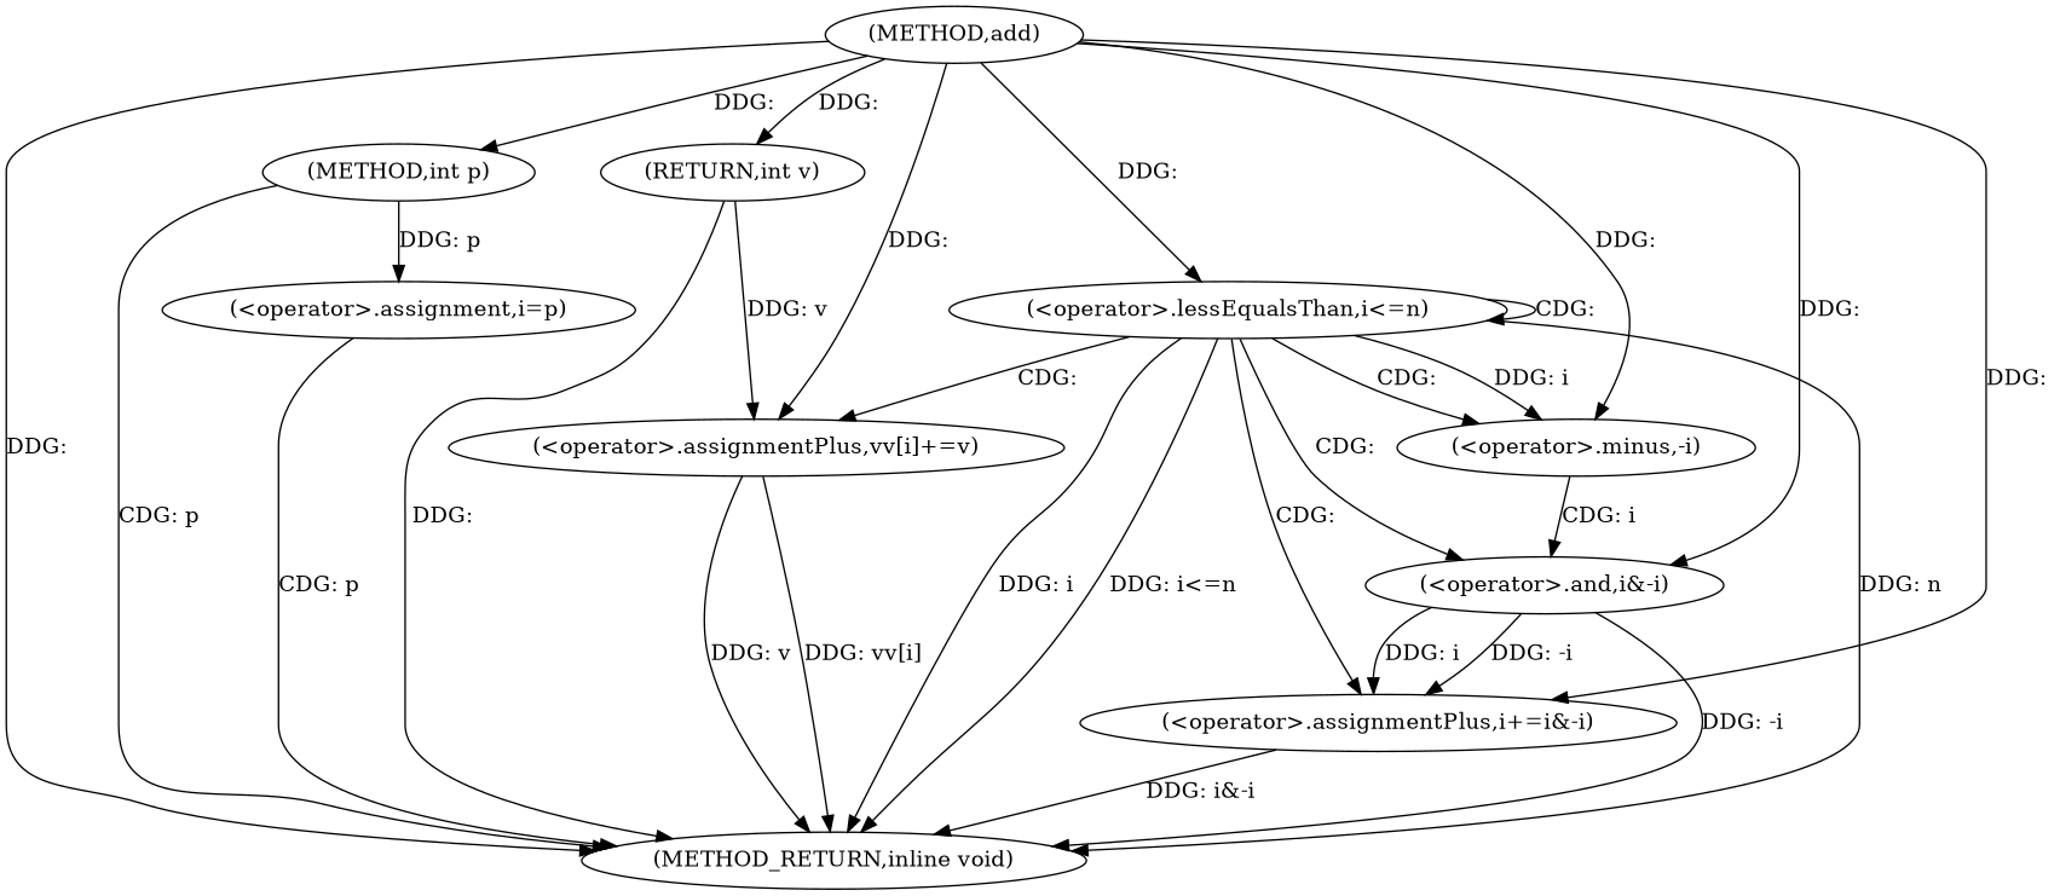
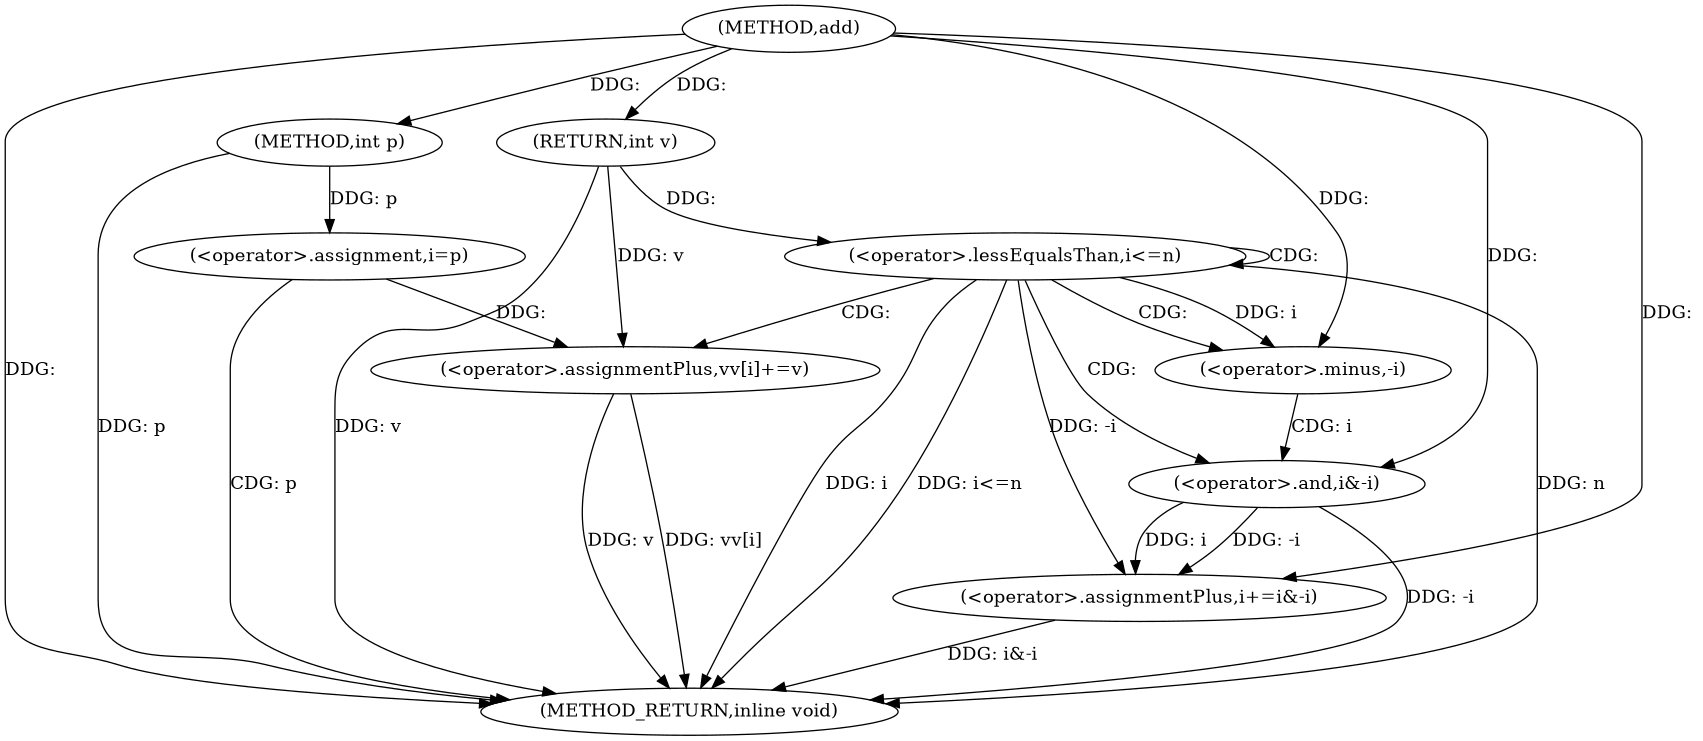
  digraph {
    n1 [label="(METHOD,add)"]
    n2 [label="(METHOD,int p)"]
    n3 [label="(RETURN,int v)"]
    n4 [label="(<operator>.lessEqualsThan,i<=n)"]
    n5 [label="(<operator>.assignmentPlus,i+=i&-i)"]
    n6 [label="(<operator>.assignmentPlus,vv[i]+=v)"]
    n7 [label="(<operator>.and,i&-i)"]
    n8 [label="(<operator>.minus,-i)"]
    n9 [label="(METHOD_RETURN,inline void)"]
    n10 [label="(<operator>.assignment,i=p)"]
    n1 -> n2 [label="DDG: "]
    n1 -> n3 [label="DDG: "]
-   n1 -> n4 [label="DDG: "]
+   n3 -> n4 [label="DDG: "]
    n1 -> n5 [label="DDG: "]
-   n1 -> n6 [label="DDG: "]
+   n10 -> n6 [label="DDG: "]
    n1 -> n7 [label="DDG: "]
    n1 -> n8 [label="DDG: "]
    n1 -> n9 [label="DDG: "]
-   n2 -> n9 [label="CDG: p"]
+   n2 -> n9 [label="DDG: p"]
    n2 -> n10 [label="DDG: p"]
    n3 -> n6 [label="DDG: v"]
-   n3 -> n9 [label="DDG: "]
+   n3 -> n9 [label="DDG: v"]
    n4 -> n4 [label="CDG: "]
-   n4 -> n5 [label="CDG: "]
+   n4 -> n5 [label="DDG: -i"]
    n4 -> n6 [label="CDG: "]
    n4 -> n7 [label="CDG: "]
    n4 -> n8 [label="DDG: i"]
    n4 -> n8 [label="CDG: "]
    n4 -> n9 [label="DDG: i"]
    n4 -> n9 [label="DDG: i<=n"]
    n4 -> n9 [label="DDG: n"]
    n5 -> n9 [label="DDG: i&-i"]
    n6 -> n9 [label="DDG: vv[i]"]
    n6 -> n9 [label="DDG: v"]
    n7 -> n5 [label="DDG: -i"]
    n7 -> n5 [label="DDG: i"]
    n7 -> n9 [label="DDG: -i"]
    n8 -> n7 [label="CDG: i"]
    n10 -> n9 [label="CDG: p"]
  }
